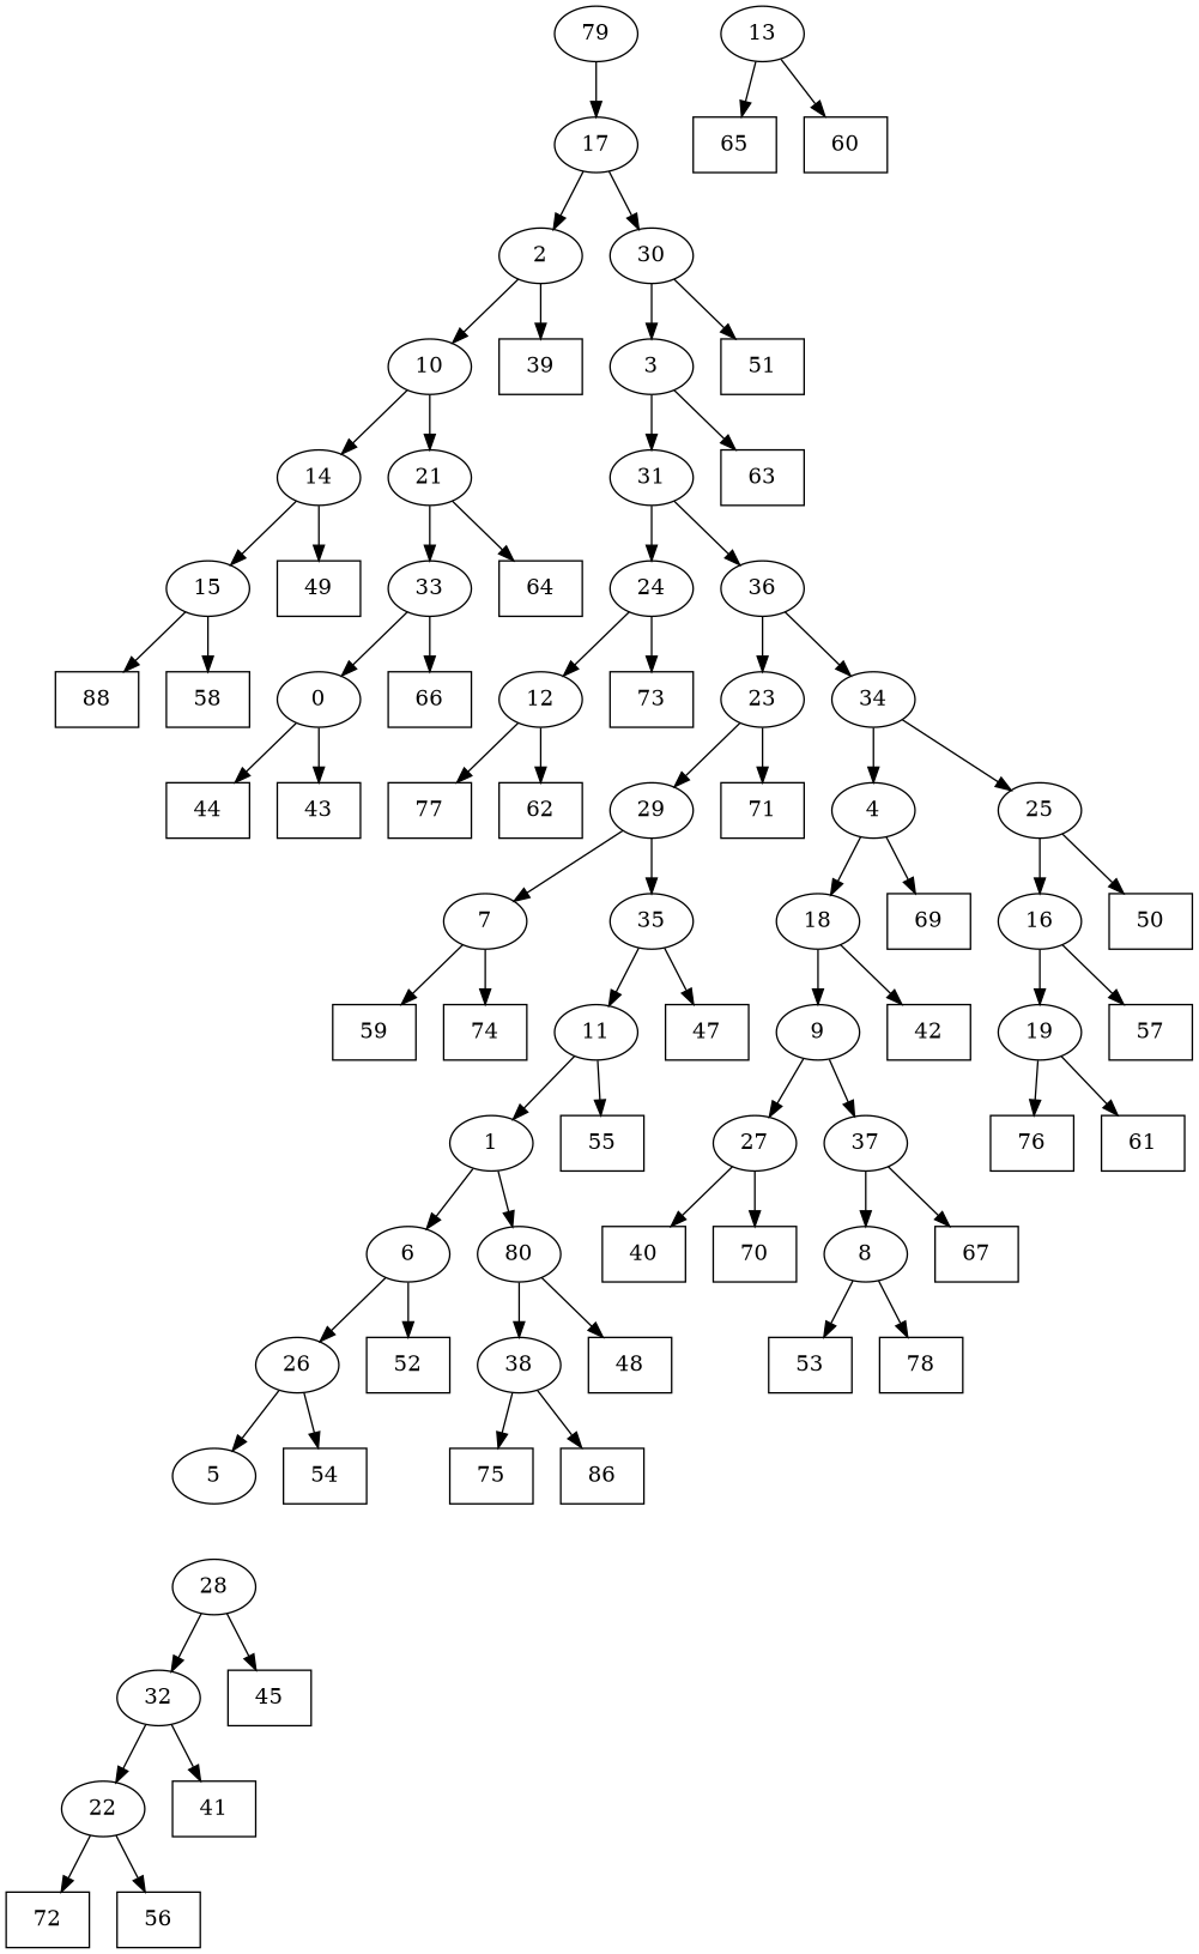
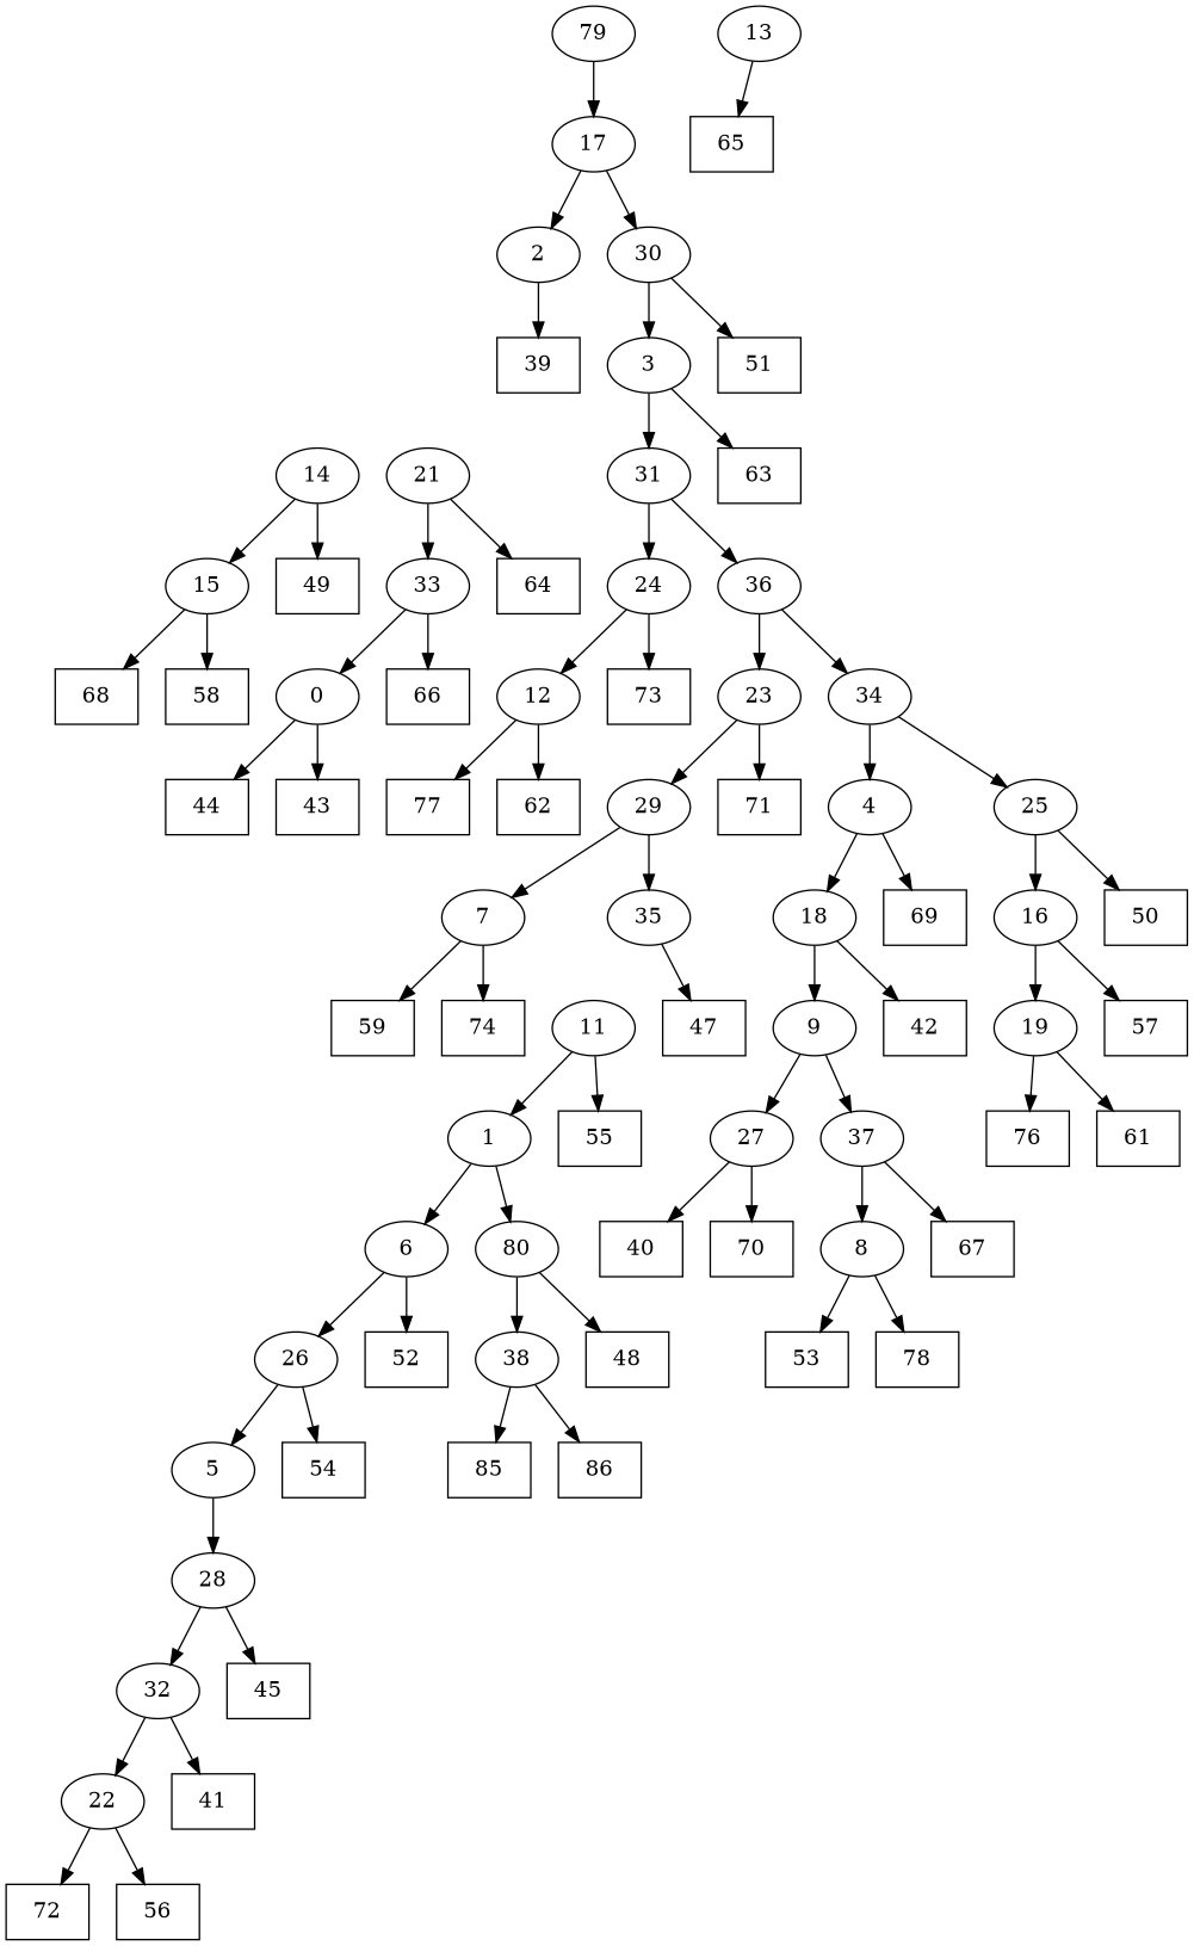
  digraph {
    n1 [label=0]
    n2 [label=44 shape=box]
    n3 [label=43 shape=box]
    n4 [label=1]
    n5 [label=6]
    n6 [label=80]
    n7 [label=26]
    n8 [label=52 shape=box]
    n9 [label=38]
    n10 [label=48 shape=box]
    n11 [label=2]
-   n12 [label=10]
    n13 [label=39 shape=box]
    n14 [label=14]
    n15 [label=21]
    n16 [label=3]
    n17 [label=31]
    n18 [label=63 shape=box]
    n19 [label=24]
    n20 [label=36]
    n21 [label=4]
    n22 [label=18]
    n23 [label=69 shape=box]
    n24 [label=9]
    n25 [label=42 shape=box]
    n26 [label=5]
    n27 [label=28]
    n28 [label=13]
    n29 [label=65 shape=box]
-   n30 [label=60 shape=box]
    n31 [label=32]
    n32 [label=45 shape=box]
    n33 [label=54 shape=box]
    n34 [label=7]
    n35 [label=59 shape=box]
    n36 [label=74 shape=box]
    n37 [label=8]
    n38 [label=53 shape=box]
    n39 [label=78 shape=box]
    n40 [label=27]
    n41 [label=37]
    n42 [label=40 shape=box]
    n43 [label=70 shape=box]
    n44 [label=67 shape=box]
    n45 [label=15]
    n46 [label=49 shape=box]
    n47 [label=33]
    n48 [label=64 shape=box]
    n49 [label=11]
    n50 [label=55 shape=box]
    n51 [label=12]
    n52 [label=77 shape=box]
    n53 [label=62 shape=box]
-   n54 [label=88 shape=box]
+   n54 [label=68 shape=box]
    n55 [label=58 shape=box]
    n56 [label=16]
    n57 [label=19]
    n58 [label=57 shape=box]
    n59 [label=76 shape=box]
    n60 [label=61 shape=box]
    n61 [label=17]
    n62 [label=30]
    n63 [label=51 shape=box]
-   n64 [label=75 shape=box]
+   n64 [label=85 shape=box]
    n65 [label=86 shape=box]
    n66 [label=66 shape=box]
    n67 [label=22]
    n68 [label=72 shape=box]
    n69 [label=56 shape=box]
    n70 [label=23]
    n71 [label=29]
    n72 [label=71 shape=box]
    n73 [label=35]
    n74 [label=73 shape=box]
    n75 [label=25]
    n76 [label=50 shape=box]
    n77 [label=41 shape=box]
    n78 [label=47 shape=box]
    n79 [label=34]
    n80 [label=79]
    n1 -> n2
    n1 -> n3
    n4 -> n5
    n4 -> n6
    n5 -> n7
    n5 -> n8
    n6 -> n9
    n6 -> n10
    n7 -> n26
    n7 -> n33
    n9 -> n64
    n9 -> n65
-   n11 -> n12
    n11 -> n13
-   n12 -> n14
-   n12 -> n15
    n14 -> n45
    n14 -> n46
    n15 -> n47
    n15 -> n48
    n16 -> n17
    n16 -> n18
    n17 -> n19
    n17 -> n20
    n19 -> n51
    n19 -> n74
    n20 -> n70
    n20 -> n79
    n21 -> n22
    n21 -> n23
    n22 -> n24
    n22 -> n25
    n24 -> n40
    n24 -> n41
+   n26 -> n27
    n27 -> n31
    n27 -> n32
    n28 -> n29
-   n28 -> n30
    n31 -> n67
    n31 -> n77
    n34 -> n35
    n34 -> n36
    n37 -> n38
    n37 -> n39
    n40 -> n42
    n40 -> n43
    n41 -> n37
    n41 -> n44
    n45 -> n54
    n45 -> n55
    n47 -> n1
    n47 -> n66
    n49 -> n4
    n49 -> n50
    n51 -> n52
    n51 -> n53
    n56 -> n57
    n56 -> n58
    n57 -> n59
    n57 -> n60
    n61 -> n11
    n61 -> n62
    n62 -> n16
    n62 -> n63
    n67 -> n68
    n67 -> n69
    n70 -> n71
    n70 -> n72
    n71 -> n34
    n71 -> n73
-   n73 -> n49
    n73 -> n78
    n75 -> n56
    n75 -> n76
    n79 -> n21
    n79 -> n75
    n80 -> n61
  }
